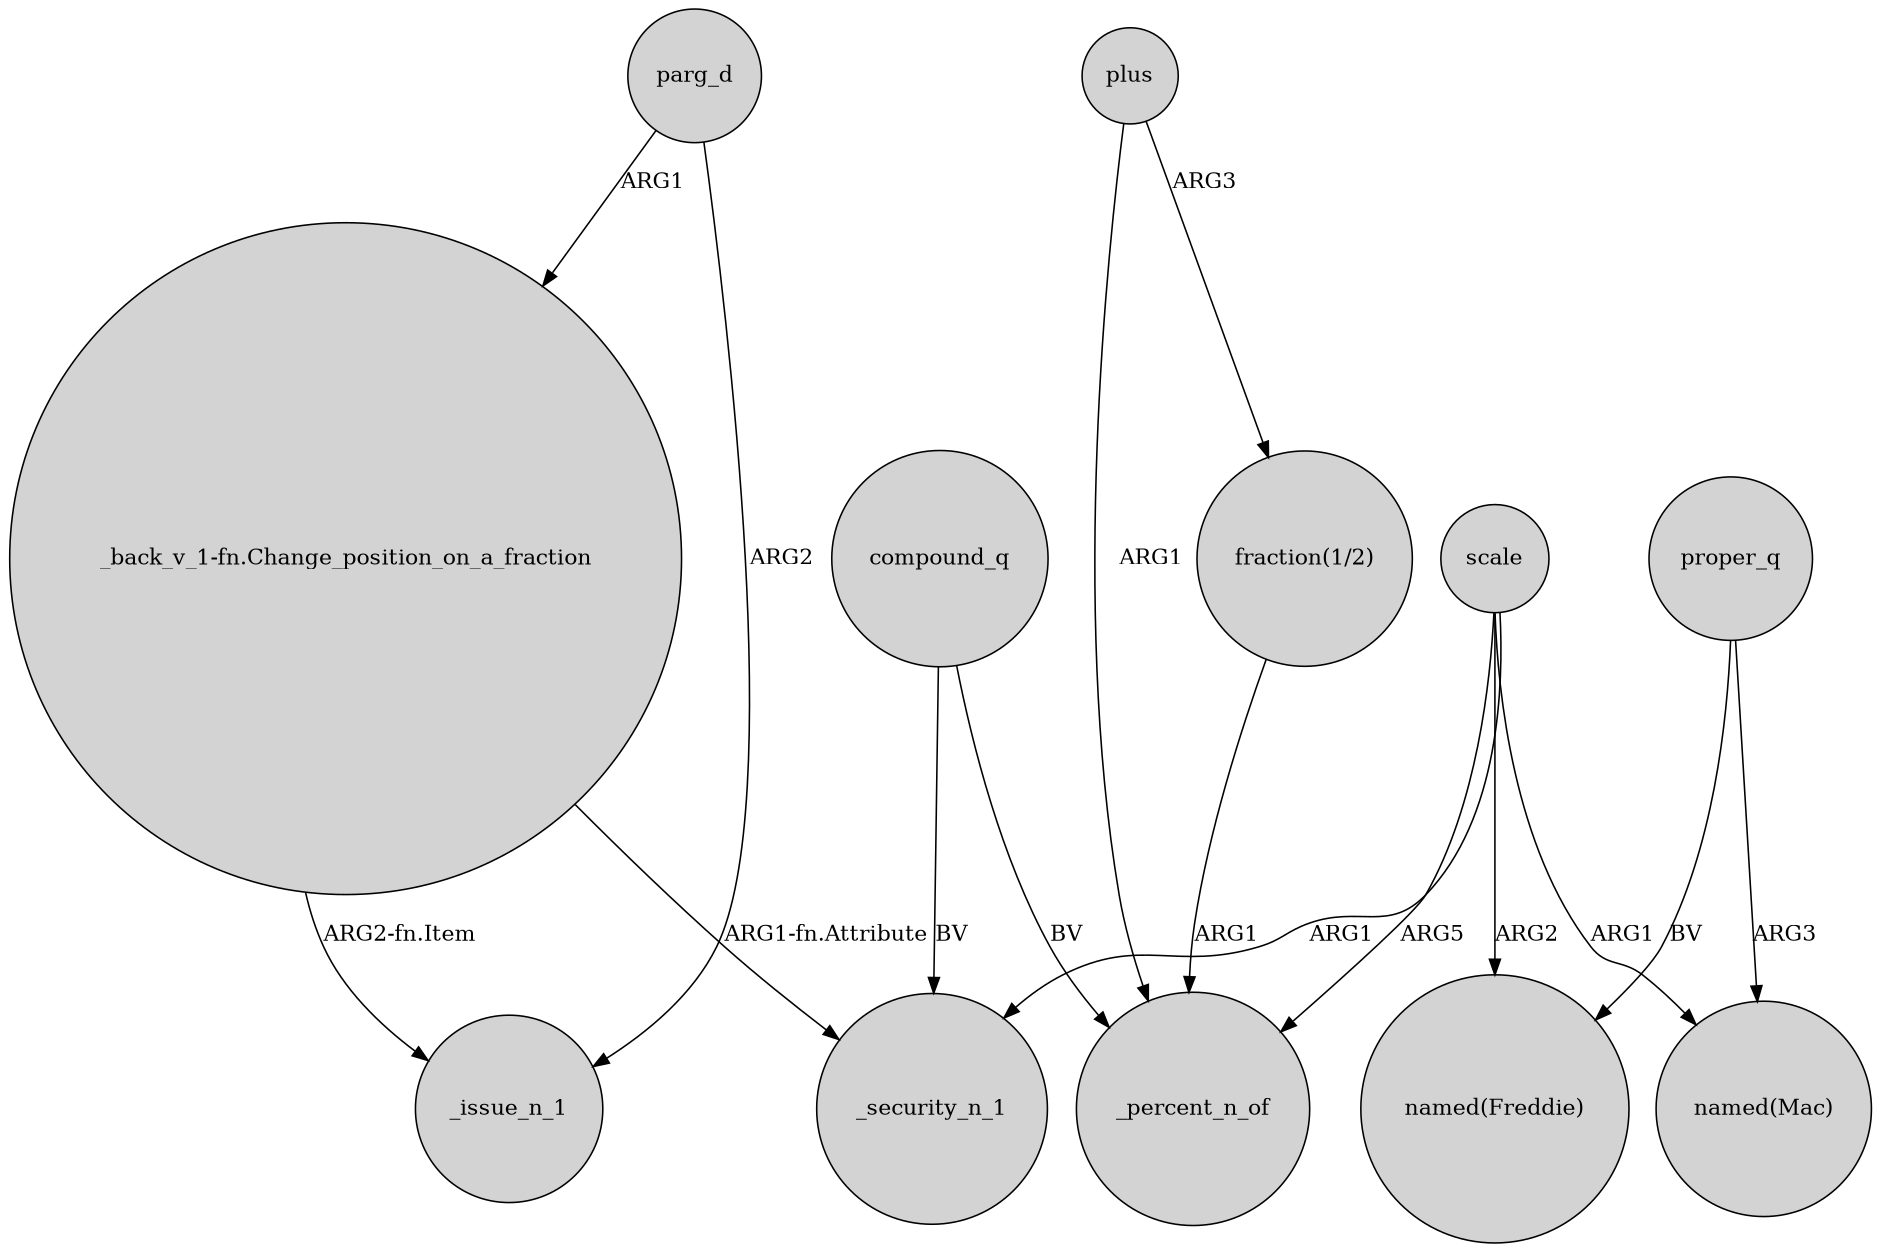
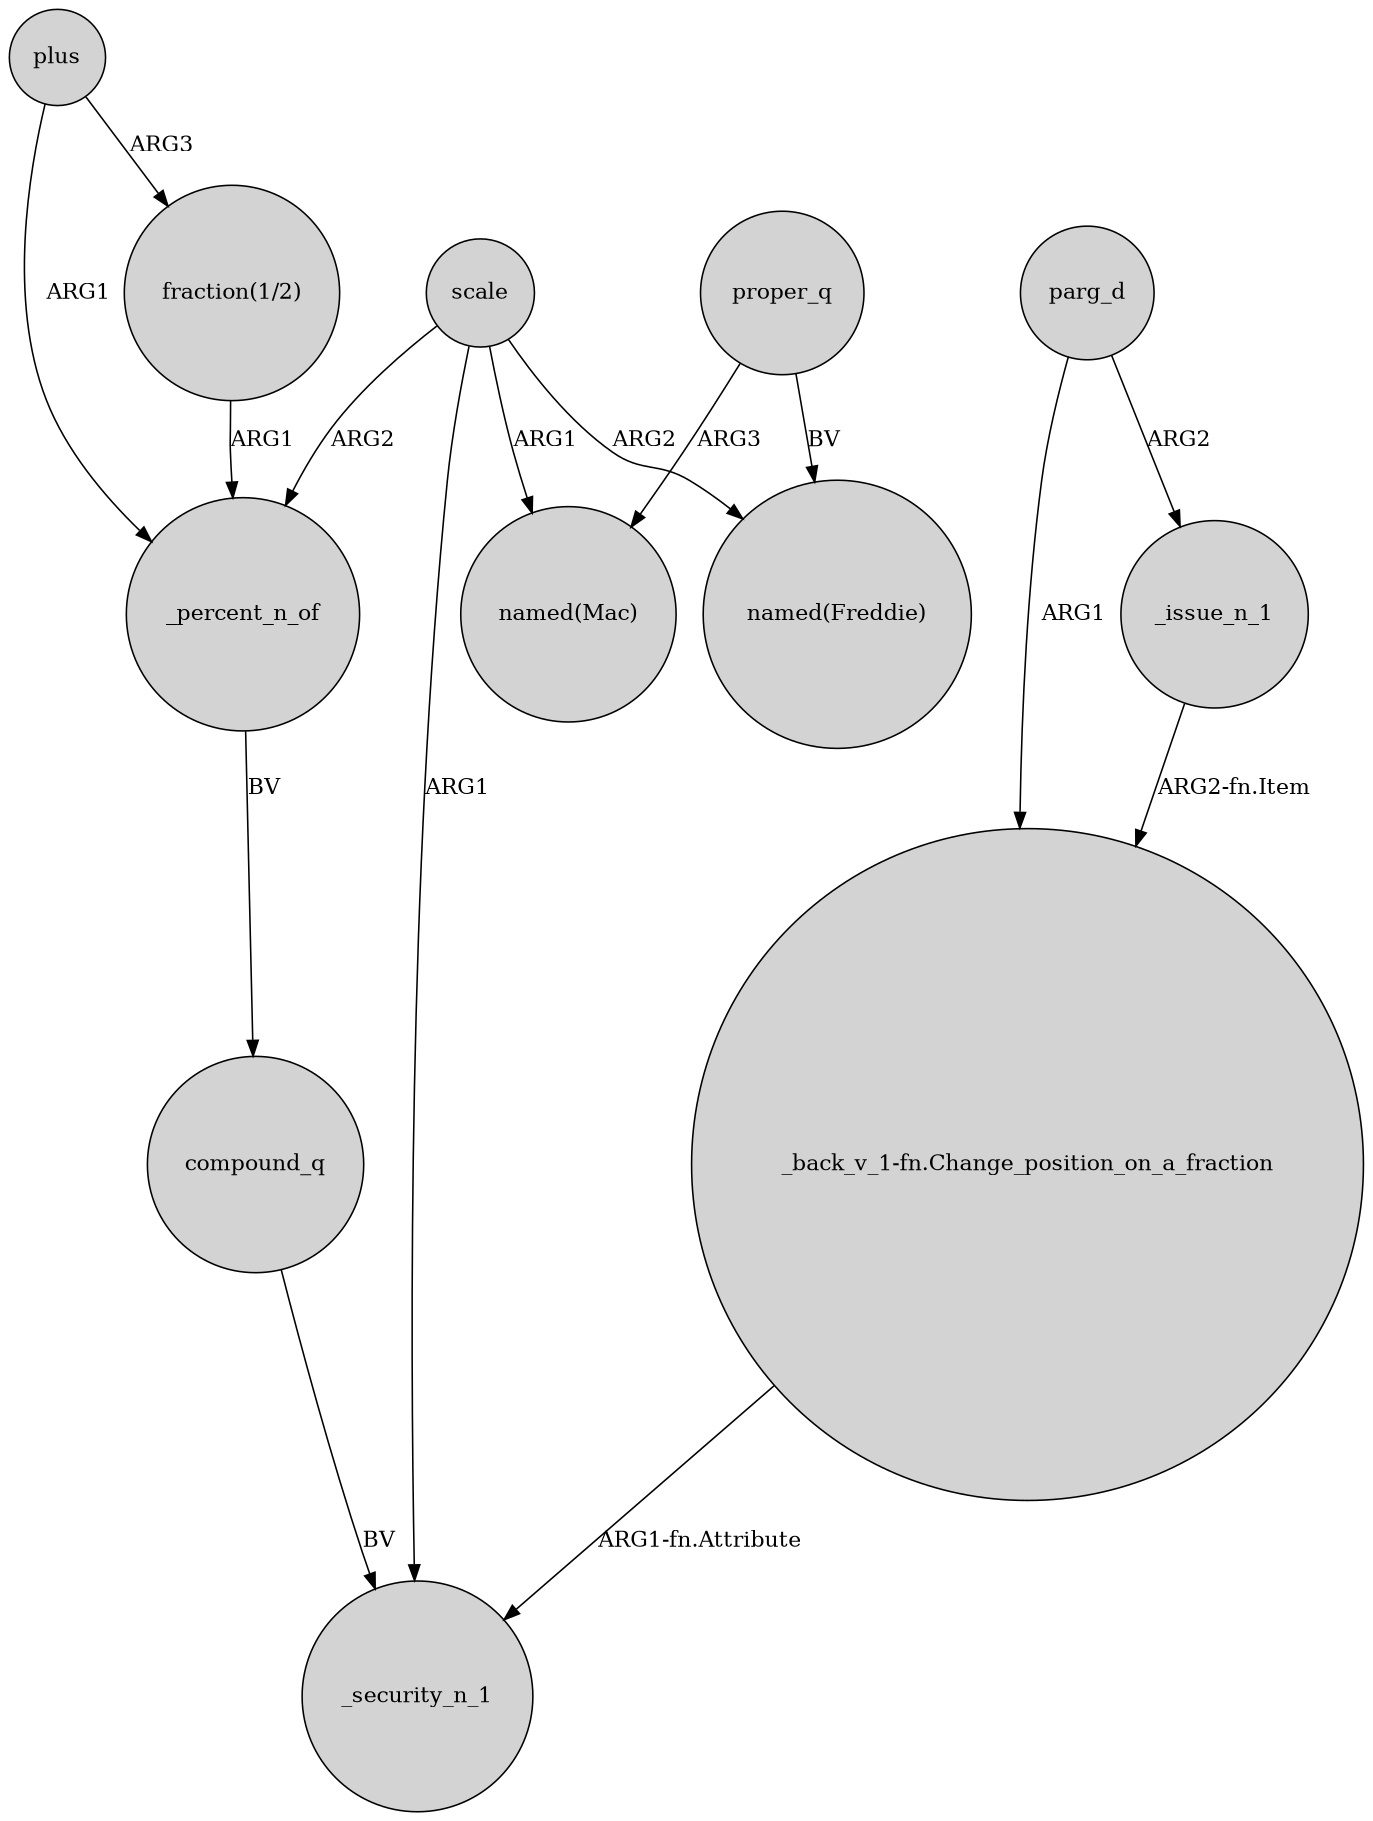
  digraph {
    node [shape=circle style=filled]
    n1 [label=scale]
    _security_n_1
    "named(Mac)"
    _percent_n_of
    "named(Freddie)"
    n6 [label=compound_q]
    "fraction(1/2)"
    parg_d
    _issue_n_1
    n10 [label="_back_v_1-fn.Change_position_on_a_fraction"]
    proper_q
    plus
    n1 -> _security_n_1 [label=ARG1]
    n1 -> "named(Mac)" [label=ARG1]
-   n1 -> _percent_n_of [label=ARG5]
+   n1 -> _percent_n_of [label=ARG2]
    n1 -> "named(Freddie)" [label=ARG2]
    n6 -> _security_n_1 [label=BV]
-   n6 -> _percent_n_of [label=BV]
+   _percent_n_of -> n6 [label=BV]
    "fraction(1/2)" -> _percent_n_of [label=ARG1]
    parg_d -> _issue_n_1 [label=ARG2]
    parg_d -> n10 [label=ARG1]
    n10 -> _security_n_1 [label="ARG1-fn.Attribute"]
-   n10 -> _issue_n_1 [label="ARG2-fn.Item"]
+   _issue_n_1 -> n10 [label="ARG2-fn.Item"]
    proper_q -> "named(Mac)" [label=ARG3]
    proper_q -> "named(Freddie)" [label=BV]
    plus -> _percent_n_of [label=ARG1]
    plus -> "fraction(1/2)" [label=ARG3]
  }
